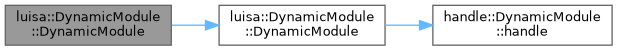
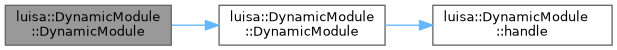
  digraph {
    rankdir=LR
    node [color=grey40 fillcolor=white fontname=Helvetica fontsize=10 shape=box style=filled]
    edge [color=steelblue1 fontname=Helvetica fontsize=10 labelfontname=Helvetica labelfontsize=10 style=solid]
    n1 [color=gray40 fillcolor=grey60 fontcolor=black height=0.2 label="luisa::DynamicModule\l::DynamicModule" width=0.4]
    n2 [height=0.2 label="luisa::DynamicModule\l::DynamicModule" width=0.4]
-   n3 [height=0.2 label="handle::DynamicModule\l::handle" width=0.4]
+   n3 [height=0.2 label="luisa::DynamicModule\l::handle" width=0.4]
    n1 -> n2
    n2 -> n3
  }
